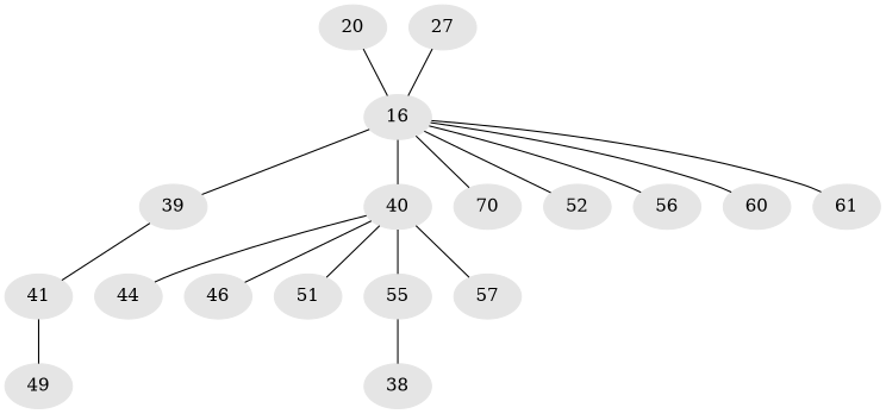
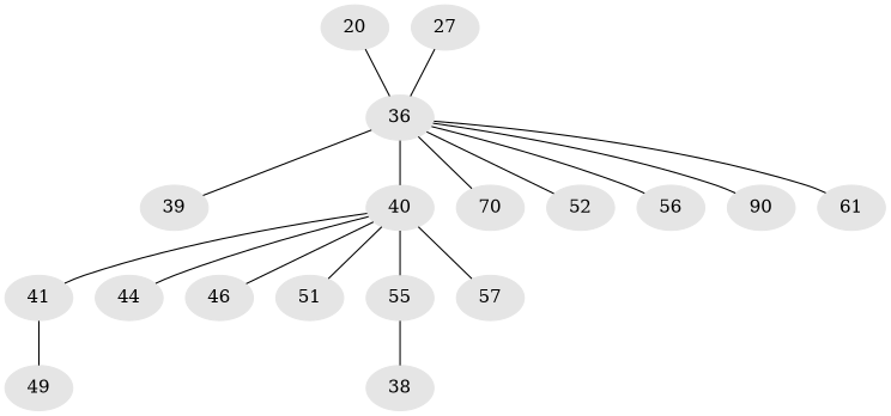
  graph {
    node [color=gray90 style=filled]
-   36 [super="+15" label=16]
+   36 [super="+15"]
    39 [super="+38"]
    40 [super="+17+19+28+37+35"]
    n4 [label=70]
    52 [super="+32"]
    56
-   60 [super="+59"]
+   60 [super="+59" label=90]
    61
    20
    27
    41
    44 [super="+33"]
    46
    51
    55 [super="+34+47+31+53+54"]
    57
    49 [super="+3+42+43+45"]
    n18 [label=38]
    36 -- 39
    36 -- 40 [weight=6]
    36 -- n4
    36 -- 52
    36 -- 56
    36 -- 60 [weight=2]
    36 -- 61
-   39 -- 41
+   40 -- 41
    40 -- 44
    40 -- 46
    40 -- 51
    40 -- 55 [weight=6]
    40 -- 57
    20 -- 36
    27 -- 36
    41 -- 49 [weight=4]
    55 -- n18
  }
